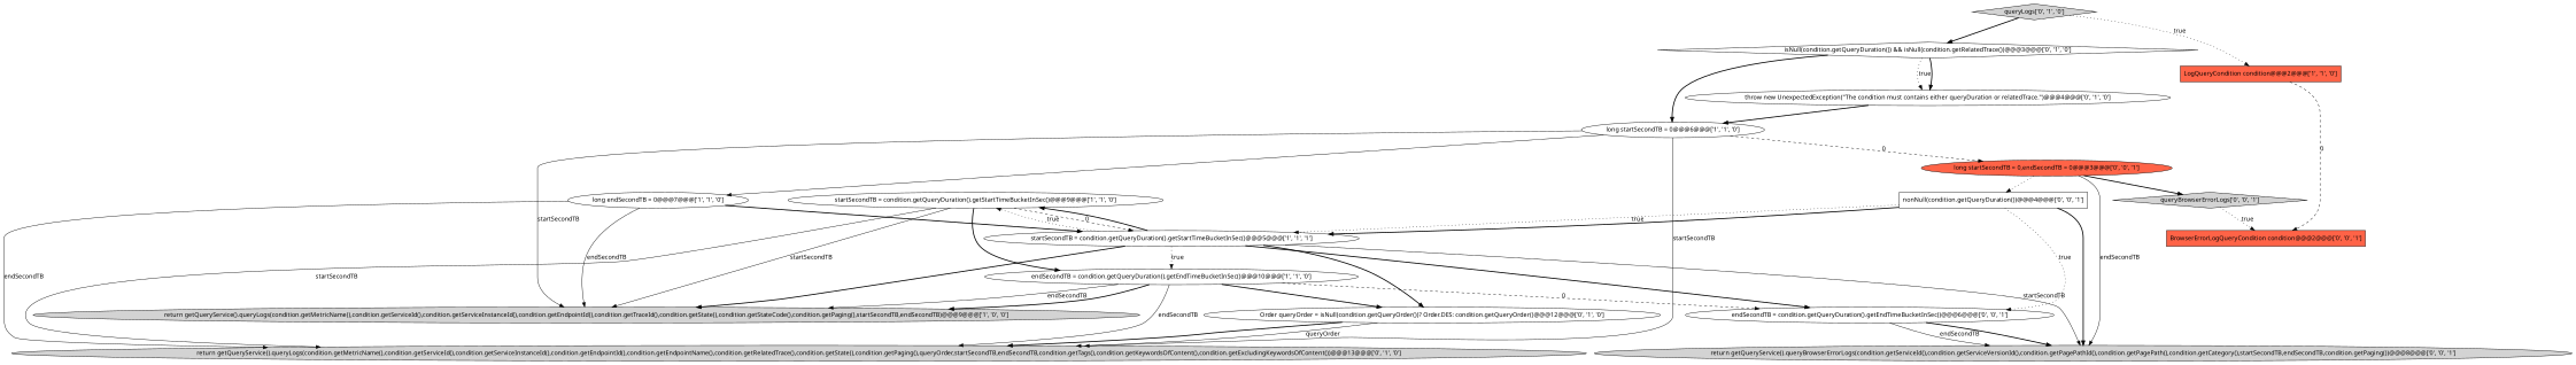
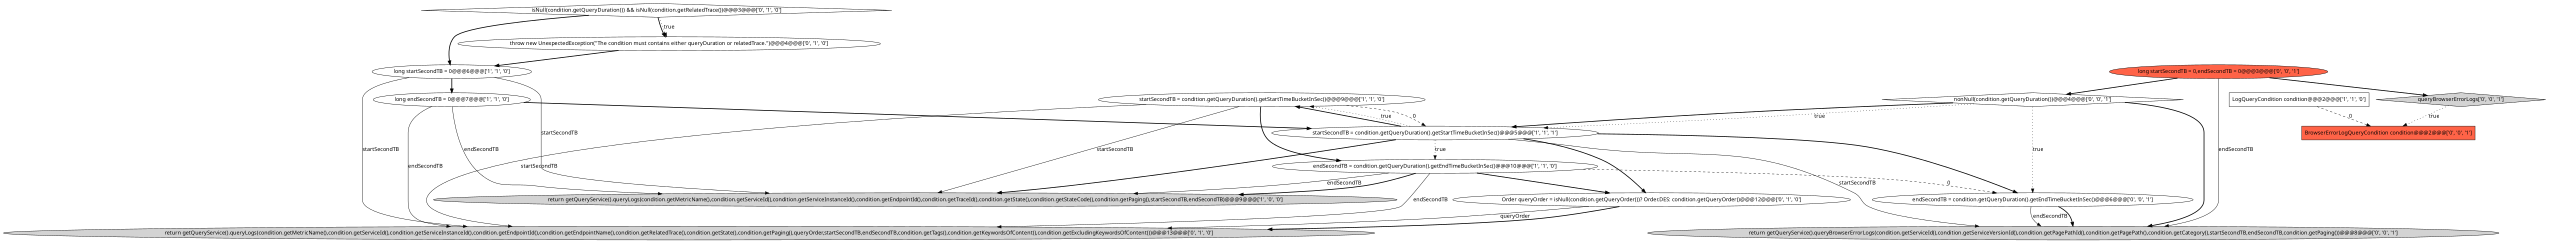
  digraph {
    fontname="Noto Sans"
    node [fillcolor=white fontname="Noto Sans" shape=ellipse style=filled]
    edge [fontname="Noto Sans" style=bold]
    n1 [label="startSecondTB = condition.getQueryDuration().getStartTimeBucketInSec()@@@9@@@['1', '1', '0']"]
    n2 [fillcolor=lightgray label="return getQueryService().queryLogs(condition.getMetricName(),condition.getServiceId(),condition.getServiceInstanceId(),condition.getEndpointId(),condition.getEndpointName(),condition.getRelatedTrace(),condition.getState(),condition.getPaging(),queryOrder,startSecondTB,endSecondTB,condition.getTags(),condition.getKeywordsOfContent(),condition.getExcludingKeywordsOfContent())@@@13@@@['0', '1', '0']"]
    n3 [label="endSecondTB = condition.getQueryDuration().getEndTimeBucketInSec()@@@10@@@['1', '1', '0']"]
    n4 [label="startSecondTB = condition.getQueryDuration().getStartTimeBucketInSec()@@@5@@@['1', '1', '1']"]
    n5 [fillcolor=lightgray label="return getQueryService().queryLogs(condition.getMetricName(),condition.getServiceId(),condition.getServiceInstanceId(),condition.getEndpointId(),condition.getTraceId(),condition.getState(),condition.getStateCode(),condition.getPaging(),startSecondTB,endSecondTB)@@@9@@@['1', '0', '0']"]
    n6 [label="endSecondTB = condition.getQueryDuration().getEndTimeBucketInSec()@@@6@@@['0', '0', '1']"]
    n7 [label="Order queryOrder = isNull(condition.getQueryOrder())? Order.DES: condition.getQueryOrder()@@@12@@@['0', '1', '0']"]
    n8 [fillcolor=lightgray label="return getQueryService().queryBrowserErrorLogs(condition.getServiceId(),condition.getServiceVersionId(),condition.getPagePathId(),condition.getPagePath(),condition.getCategory(),startSecondTB,endSecondTB,condition.getPaging())@@@8@@@['0', '0', '1']"]
-   n9 [label="nonNull(condition.getQueryDuration())@@@4@@@['0', '0', '1']" shape=box]
-   n10 [fillcolor=lightgray label="queryLogs['0', '1', '0']" shape=diamond]
-   n11 [fillcolor=tomato label="LogQueryCondition condition@@@2@@@['1', '1', '0']" shape=box]
+   n9 [label="nonNull(condition.getQueryDuration())@@@4@@@['0', '0', '1']" shape=diamond]
+   n11 [label="LogQueryCondition condition@@@2@@@['1', '1', '0']" shape=box]
    n12 [label="isNull(condition.getQueryDuration()) && isNull(condition.getRelatedTrace())@@@3@@@['0', '1', '0']" shape=diamond]
    n13 [fillcolor=tomato label="BrowserErrorLogQueryCondition condition@@@2@@@['0', '0', '1']" shape=box]
    n14 [label="long startSecondTB = 0@@@6@@@['1', '1', '0']"]
    n15 [label="throw new UnexpectedException(\"The condition must contains either queryDuration or relatedTrace.\")@@@4@@@['0', '1', '0']"]
    n16 [label="long endSecondTB = 0@@@7@@@['1', '1', '0']"]
    n17 [fillcolor=tomato label="long startSecondTB = 0,endSecondTB = 0@@@3@@@['0', '0', '1']"]
    n18 [fillcolor=lightgray label="queryBrowserErrorLogs['0', '0', '1']" shape=diamond]
    n1 -> n2 [label=startSecondTB style=solid]
    n1 -> n3
    n1 -> n4 [label=0 style=dashed]
    n1 -> n5 [label=startSecondTB style=solid]
    n3 -> n2 [label=endSecondTB style=solid]
    n3 -> n5 [label=endSecondTB style=solid]
    n3 -> n5
    n3 -> n6 [label=0 style=dashed]
    n3 -> n7
    n4 -> n1
    n4 -> n1 [label=true style=dotted]
    n4 -> n3 [label=true style=dotted]
    n4 -> n5
    n4 -> n6
    n4 -> n7
    n4 -> n8 [label=startSecondTB style=solid]
    n6 -> n8 [label=endSecondTB style=solid]
    n6 -> n8
    n7 -> n2 [label=queryOrder style=solid]
    n7 -> n2
    n9 -> n4 [label=true style=dotted]
    n9 -> n4
    n9 -> n6 [label=true style=dotted]
    n9 -> n8
-   n10 -> n11 [label=true style=dotted]
-   n10 -> n12
    n11 -> n13 [label=0 style=dashed]
    n12 -> n14
    n12 -> n15 [label=true style=dotted]
    n12 -> n15
    n14 -> n2 [label=startSecondTB style=solid]
    n14 -> n5 [label=startSecondTB style=solid]
-   n14 -> n16 [style=solid]
-   n14 -> n17 [label=0 style=dashed]
+   n14 -> n16
    n15 -> n14
    n16 -> n2 [label=endSecondTB style=solid]
    n16 -> n4
    n16 -> n5 [label=endSecondTB style=solid]
    n17 -> n8 [label=endSecondTB style=solid]
-   n17 -> n9 [style=dotted]
+   n17 -> n9
    n17 -> n18
    n18 -> n13 [label=true style=dotted]
  }
